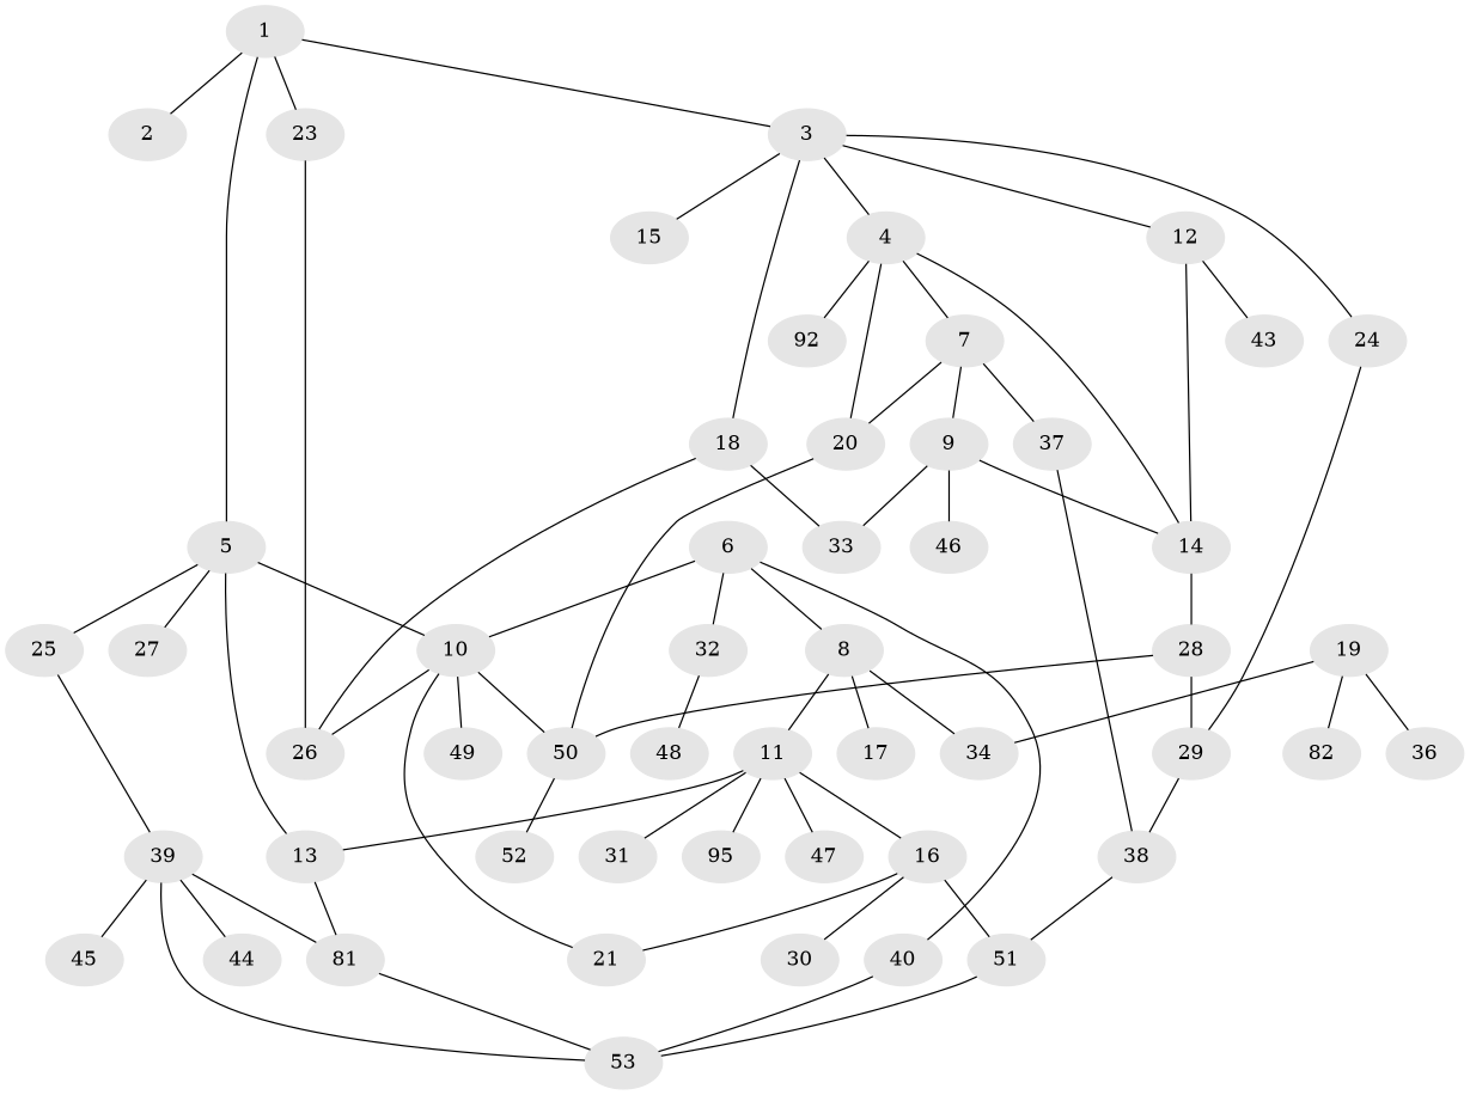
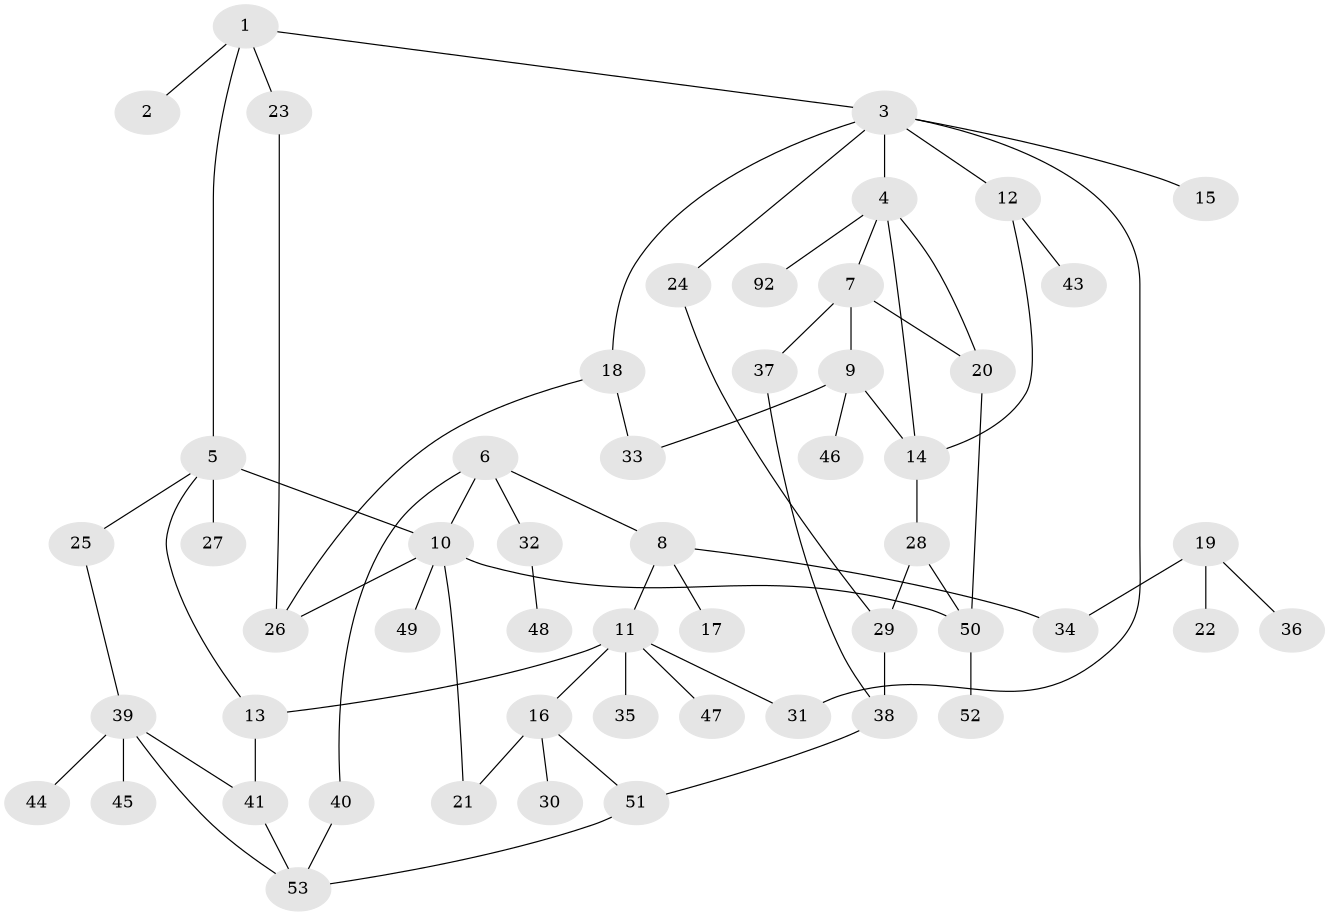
  graph {
    node [color=gray90 style=filled]
    1
    2
    3
    5
    23
    4
    12
    15
    18
    24
    31
    10
    13
    25
    27
    26
    6
    8
    32
    40
    7
    14
    20
    n24 [label=92]
    43
    33
    29
    9
    37
    28
    50
    21
    49
-   41 [label=81]
+   41
    39
    11
    17
    34
    48
    53
    46
    38
    16
-   35 [label=95]
+   35
    47
    52
    30
    51
    19
-   22 [label=82]
+   22
    36
    44
    45
    1 -- 2
    1 -- 3
    1 -- 5
    1 -- 23
    3 -- 4
    3 -- 12
    3 -- 15
    3 -- 18
    3 -- 24
+   3 -- 31
    5 -- 10
    5 -- 13
    5 -- 25
    5 -- 27
    23 -- 26
    4 -- 7
    4 -- 14
    4 -- 20
    4 -- n24
    12 -- 14
    12 -- 43
    18 -- 26
    18 -- 33
    24 -- 29
    10 -- 26
    10 -- 50
    10 -- 21
    10 -- 49
    13 -- 41
    25 -- 39
    6 -- 10
    6 -- 8
    6 -- 32
    6 -- 40
    8 -- 11
    8 -- 17
    8 -- 34
    32 -- 48
    40 -- 53
    7 -- 20
    7 -- 9
    7 -- 37
    14 -- 28
    20 -- 50
    29 -- 38
    9 -- 14
    9 -- 33
    9 -- 46
    37 -- 38
    28 -- 29
    28 -- 50
    50 -- 52
    41 -- 53
    39 -- 41
    39 -- 53
    39 -- 44
    39 -- 45
    11 -- 31
    11 -- 13
    11 -- 16
    11 -- 35
    11 -- 47
    38 -- 51
    16 -- 21
    16 -- 30
    16 -- 51
    51 -- 53
    19 -- 34
    19 -- 22
    19 -- 36
  }
